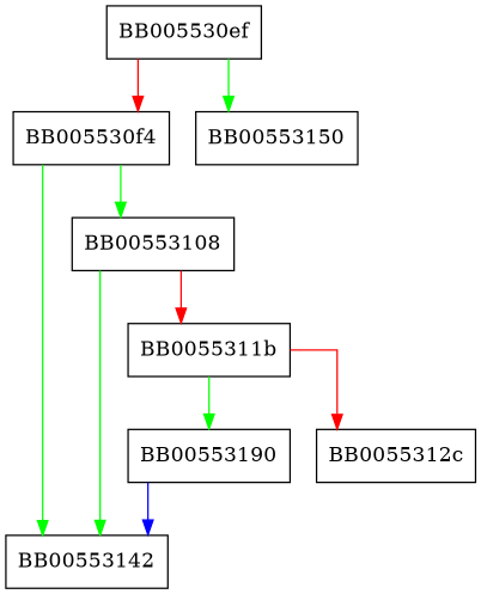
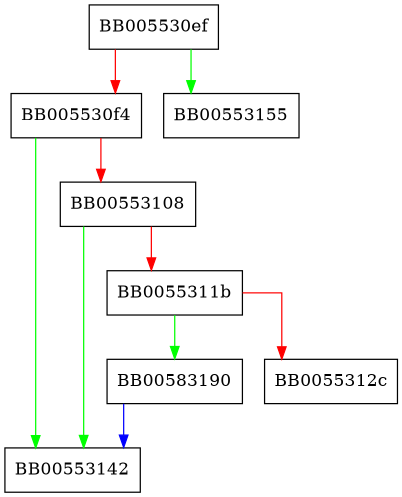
  digraph {
    splines=ortho
    node [shape=box]
    edge [color=green]
    BB005530f4
    BB00553142
    BB00553108
    BB005530ef
-   BB00553150
+   BB00553150 [label=BB00553155]
    BB0055311b
-   BB00553190
+   BB00553190 [label=BB00583190]
    BB0055312c
    BB005530f4 -> BB00553142
-   BB005530f4 -> BB00553108
+   BB005530f4 -> BB00553108 [color=red]
    BB00553108 -> BB00553142
    BB00553108 -> BB0055311b [color=red]
    BB005530ef -> BB005530f4 [color=red]
    BB005530ef -> BB00553150
    BB0055311b -> BB00553190
    BB0055311b -> BB0055312c [color=red]
    BB00553190 -> BB00553142 [color=blue]
  }
